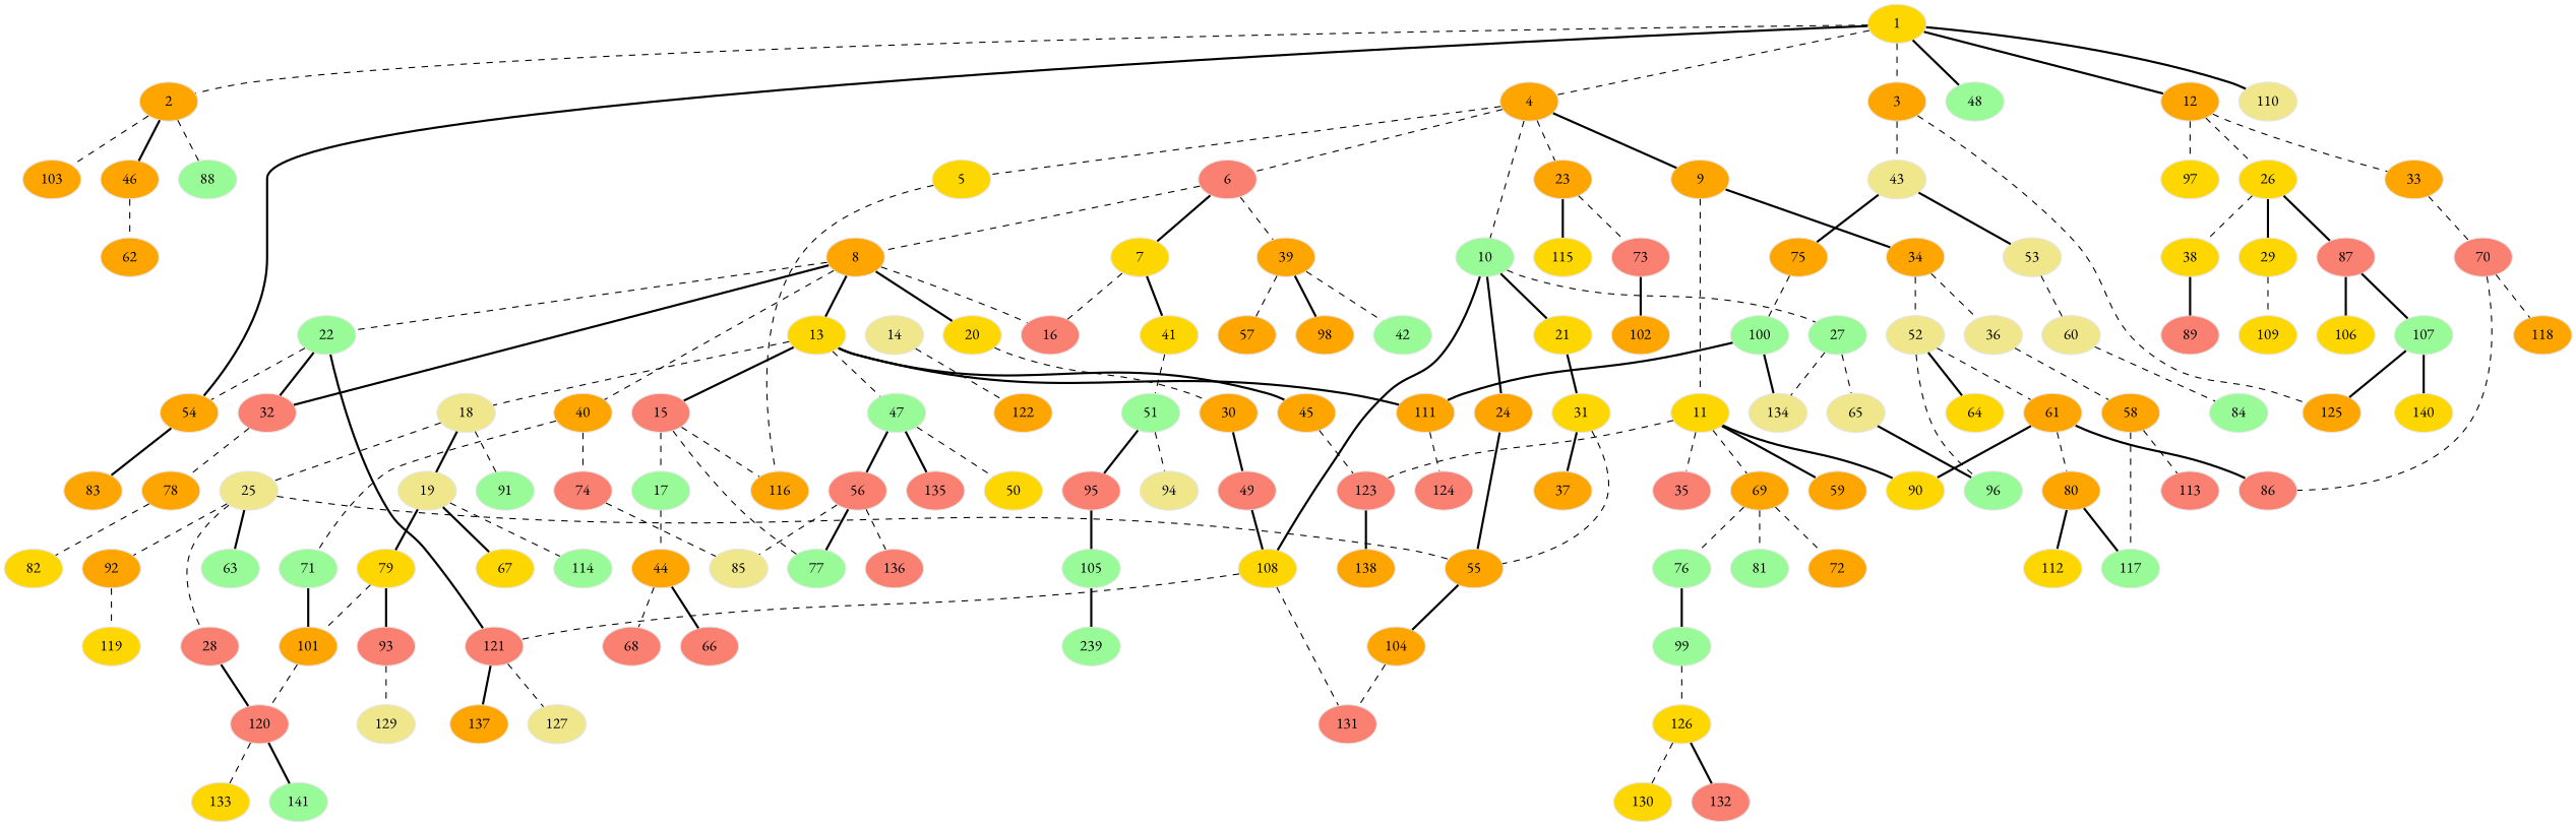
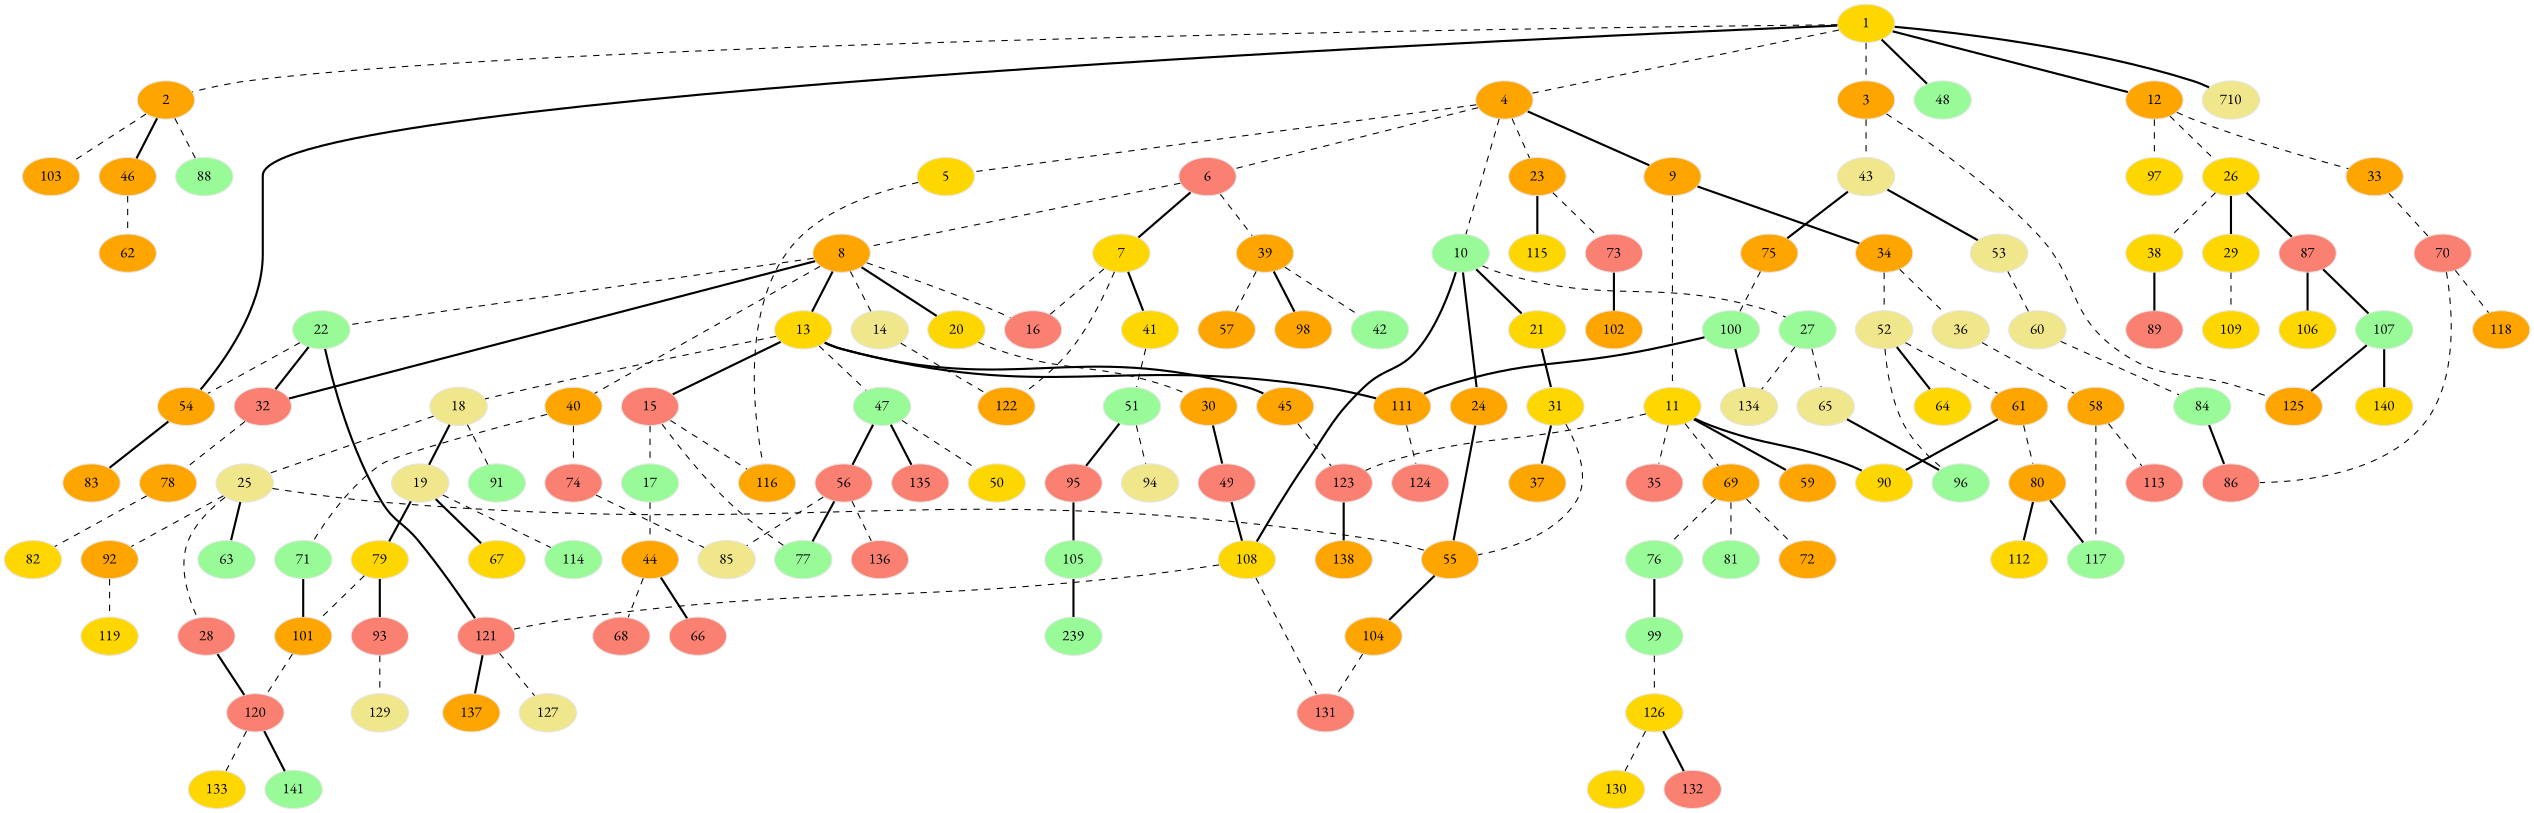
  graph {
    fontname="EB Garamond"
    node [color=gray90 fillcolor=orange fontname="EB Garamond" style=filled]
    edge [fontname="EB Garamond" style=dashed]
    1 [fillcolor=gold]
    2
    3
    4
    12
    48 [fillcolor=palegreen]
    54
-   110 [fillcolor=khaki]
+   110 [fillcolor=khaki label=710]
    46
    88 [fillcolor=palegreen]
    103
    43 [fillcolor=khaki]
    125
    5 [fillcolor=gold]
    6 [fillcolor=salmon]
    9
    10 [fillcolor=palegreen]
    23
    26 [fillcolor=gold]
    33
    97 [fillcolor=gold]
    83
    62
    53 [fillcolor=khaki]
    75
    116
    7 [fillcolor=gold]
    8
    39
    11 [fillcolor=gold]
    34
    21 [fillcolor=gold]
    24
    27 [fillcolor=palegreen]
    108 [fillcolor=gold]
    73 [fillcolor=salmon]
    115 [fillcolor=gold]
    16 [fillcolor=salmon]
    41 [fillcolor=gold]
    122
    13 [fillcolor=gold]
    14 [fillcolor=khaki]
    20 [fillcolor=gold]
    22 [fillcolor=palegreen]
    32 [fillcolor=salmon]
    40
    42 [fillcolor=palegreen]
    57
    98
    51 [fillcolor=palegreen]
    15 [fillcolor=salmon]
    18 [fillcolor=khaki]
    45
    47 [fillcolor=palegreen]
    111
    30
    121 [fillcolor=salmon]
    78
    71 [fillcolor=palegreen]
    74 [fillcolor=salmon]
    35 [fillcolor=salmon]
    59
    69
    90 [fillcolor=gold]
    123 [fillcolor=salmon]
    36 [fillcolor=khaki]
    52 [fillcolor=khaki]
    31 [fillcolor=gold]
    55
    65 [fillcolor=khaki]
    134 [fillcolor=khaki]
    131 [fillcolor=salmon]
    72
    76 [fillcolor=palegreen]
    81 [fillcolor=palegreen]
    138
    29 [fillcolor=gold]
    38 [fillcolor=gold]
    87 [fillcolor=salmon]
    70 [fillcolor=salmon]
    17 [fillcolor=palegreen]
    77 [fillcolor=palegreen]
    19 [fillcolor=khaki]
    25 [fillcolor=khaki]
    91 [fillcolor=palegreen]
    50 [fillcolor=gold]
    56 [fillcolor=salmon]
    135 [fillcolor=salmon]
    124 [fillcolor=salmon]
    44
    66 [fillcolor=salmon]
    68 [fillcolor=salmon]
    67 [fillcolor=gold]
    79 [fillcolor=gold]
    114 [fillcolor=palegreen]
    28 [fillcolor=salmon]
    63 [fillcolor=palegreen]
    92
    101
    93 [fillcolor=salmon]
    49 [fillcolor=salmon]
    37
    127 [fillcolor=khaki]
    137
    102
    104
    120 [fillcolor=salmon]
    119 [fillcolor=gold]
    109 [fillcolor=gold]
    89 [fillcolor=salmon]
    106 [fillcolor=gold]
    107 [fillcolor=palegreen]
    96 [fillcolor=palegreen]
    133 [fillcolor=gold]
    141 [fillcolor=palegreen]
    82 [fillcolor=gold]
    86 [fillcolor=salmon]
    118
    58
    61
    64 [fillcolor=gold]
    113 [fillcolor=salmon]
    117 [fillcolor=palegreen]
    85 [fillcolor=khaki]
    94 [fillcolor=khaki]
    95 [fillcolor=salmon]
    60 [fillcolor=khaki]
    100 [fillcolor=palegreen]
    136 [fillcolor=salmon]
    105 [fillcolor=palegreen]
    80
    84 [fillcolor=palegreen]
    112 [fillcolor=gold]
    99 [fillcolor=palegreen]
    126 [fillcolor=gold]
    129 [fillcolor=khaki]
    140 [fillcolor=gold]
    n138 [fillcolor=palegreen label=239]
    130 [fillcolor=gold]
    132 [fillcolor=salmon]
    1 -- 2
    1 -- 3
    1 -- 4
    1 -- 12 [style=bold]
    1 -- 48 [style=bold]
    1 -- 54 [style=bold]
    1 -- 110 [style=bold]
    2 -- 46 [style=bold]
    2 -- 88
    2 -- 103
    3 -- 43
    3 -- 125
    4 -- 5
    4 -- 6
    4 -- 9 [style=bold]
    4 -- 10
    4 -- 23
    12 -- 26
    12 -- 33
    12 -- 97
    54 -- 83 [style=bold]
    46 -- 62
    43 -- 53 [style=bold]
    43 -- 75 [style=bold]
    5 -- 116
    6 -- 7 [style=bold]
    6 -- 8
    6 -- 39
    9 -- 11
    9 -- 34 [style=bold]
    10 -- 21 [style=bold]
    10 -- 24 [style=bold]
    10 -- 27
    10 -- 108 [style=bold]
    23 -- 73
    23 -- 115 [style=bold]
    26 -- 29 [style=bold]
    26 -- 38
    26 -- 87 [style=bold]
    33 -- 70
    53 -- 60
    75 -- 100
    7 -- 16
    7 -- 41 [style=bold]
+   7 -- 122
    8 -- 16
    8 -- 13 [style=bold]
+   8 -- 14
    8 -- 20 [style=bold]
    8 -- 22
    8 -- 32 [style=bold]
    8 -- 40
    39 -- 42
    39 -- 57
    39 -- 98 [style=bold]
    11 -- 35
    11 -- 59 [style=bold]
    11 -- 69
    11 -- 90 [style=bold]
    11 -- 123
    34 -- 36
    34 -- 52
    21 -- 31 [style=bold]
    24 -- 55 [style=bold]
    27 -- 65
    27 -- 134
    108 -- 121
    108 -- 131
    73 -- 102 [style=bold]
    41 -- 51
    13 -- 15 [style=bold]
    13 -- 18
    13 -- 45 [style=bold]
    13 -- 47
    13 -- 111 [style=bold]
    14 -- 122
    20 -- 30
    22 -- 54
    22 -- 32 [style=bold]
    22 -- 121 [style=bold]
    32 -- 78
    40 -- 71
    40 -- 74
    51 -- 94
    51 -- 95 [style=bold]
    15 -- 116
    15 -- 17
    15 -- 77
    18 -- 19 [style=bold]
    18 -- 25
    18 -- 91
    45 -- 123
    47 -- 50
    47 -- 56 [style=bold]
    47 -- 135 [style=bold]
    111 -- 124
    30 -- 49 [style=bold]
    121 -- 127
    121 -- 137 [style=bold]
    78 -- 82
    71 -- 101 [style=bold]
    74 -- 85
    69 -- 72
    69 -- 76
    69 -- 81
    123 -- 138 [style=bold]
    36 -- 58
    52 -- 96
    52 -- 61
    52 -- 64 [style=bold]
    31 -- 55
    31 -- 37 [style=bold]
    55 -- 104 [style=bold]
    65 -- 96 [style=bold]
    76 -- 99 [style=bold]
    29 -- 109
    38 -- 89 [style=bold]
    87 -- 106 [style=bold]
    87 -- 107 [style=bold]
    70 -- 86
    70 -- 118
    17 -- 44
    19 -- 67 [style=bold]
    19 -- 79 [style=bold]
    19 -- 114
    25 -- 55
    25 -- 28
    25 -- 63 [style=bold]
    25 -- 92
    56 -- 77 [style=bold]
    56 -- 85
    56 -- 136
    44 -- 66 [style=bold]
    44 -- 68
    79 -- 101
    79 -- 93 [style=bold]
    28 -- 120 [style=bold]
    92 -- 119
    101 -- 120
    93 -- 129
    49 -- 108 [style=bold]
    104 -- 131
    120 -- 133
    120 -- 141 [style=bold]
    107 -- 125 [style=bold]
    107 -- 140 [style=bold]
    58 -- 113
    58 -- 117
    61 -- 90 [style=bold]
    61 -- 80
    95 -- 105 [style=bold]
    60 -- 84
    100 -- 111 [style=bold]
    100 -- 134 [style=bold]
    105 -- n138 [style=bold]
    80 -- 117 [style=bold]
    80 -- 112 [style=bold]
-   61 -- 86 [style=bold]
+   84 -- 86 [style=bold]
    99 -- 126
    126 -- 130
    126 -- 132 [style=bold]
  }
